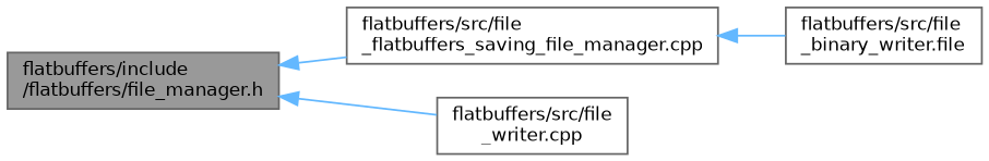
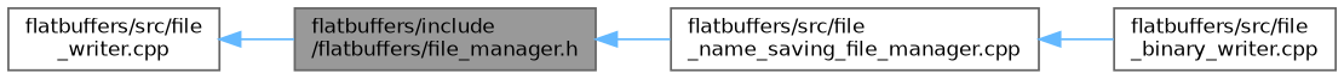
  digraph {
    rankdir=LR
    node [color=grey40 fillcolor=white fontname=Helvetica fontsize=10 shape=box style=filled]
    edge [color=steelblue1 dir=back fontname=Helvetica fontsize=10 labelfontname=Helvetica labelfontsize=10 style=solid]
    n1 [color=gray40 fillcolor=grey60 fontcolor=black height=0.2 label="flatbuffers/include\l/flatbuffers/file_manager.h" width=0.4]
-   n2 [height=0.2 label="flatbuffers/src/file\l_flatbuffers_saving_file_manager.cpp" width=0.4]
+   n2 [height=0.2 label="flatbuffers/src/file\l_name_saving_file_manager.cpp" width=0.4]
    n3 [height=0.2 label="flatbuffers/src/file\l_writer.cpp" width=0.4]
-   n4 [height=0.2 label="flatbuffers/src/file\l_binary_writer.file" width=0.4]
+   n4 [height=0.2 label="flatbuffers/src/file\l_binary_writer.cpp" width=0.4]
    n1 -> n2
-   n1 -> n3
+   n3 -> n1
    n2 -> n4
  }
